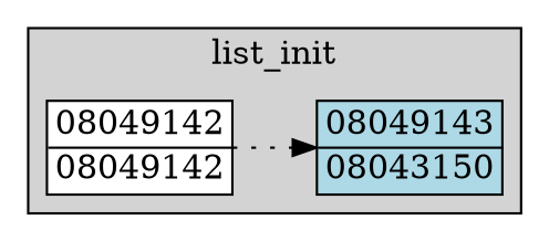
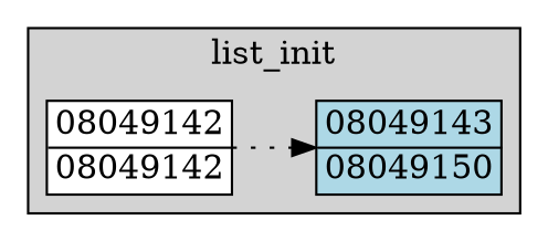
  digraph {
    rankdir=LR
    node [margin=0 shape=none style="filled,solid"]
    n1 [fillcolor=white label=<<TABLE BORDER="1" CELLBORDER="0" CELLSPACING="0"><TR><TD>08049142</TD></TR><HR/><TR><TD>08049142</TD></TR></TABLE>>]
-   n2 [fillcolor=lightblue label=<<TABLE BORDER="1" CELLBORDER="0" CELLSPACING="0"><TR><TD>08049143</TD></TR><HR/><TR><TD>08043150</TD></TR></TABLE>>]
+   n2 [fillcolor=lightblue label=<<TABLE BORDER="1" CELLBORDER="0" CELLSPACING="0"><TR><TD>08049143</TD></TR><HR/><TR><TD>08049150</TD></TR></TABLE>>]
    subgraph cluster_1 {
      color=black
      fillcolor=lightgrey
      label=list_init
      style="filled,solid"
      n1
      n2
    }
    n1 -> n2 [style=dotted]
  }
